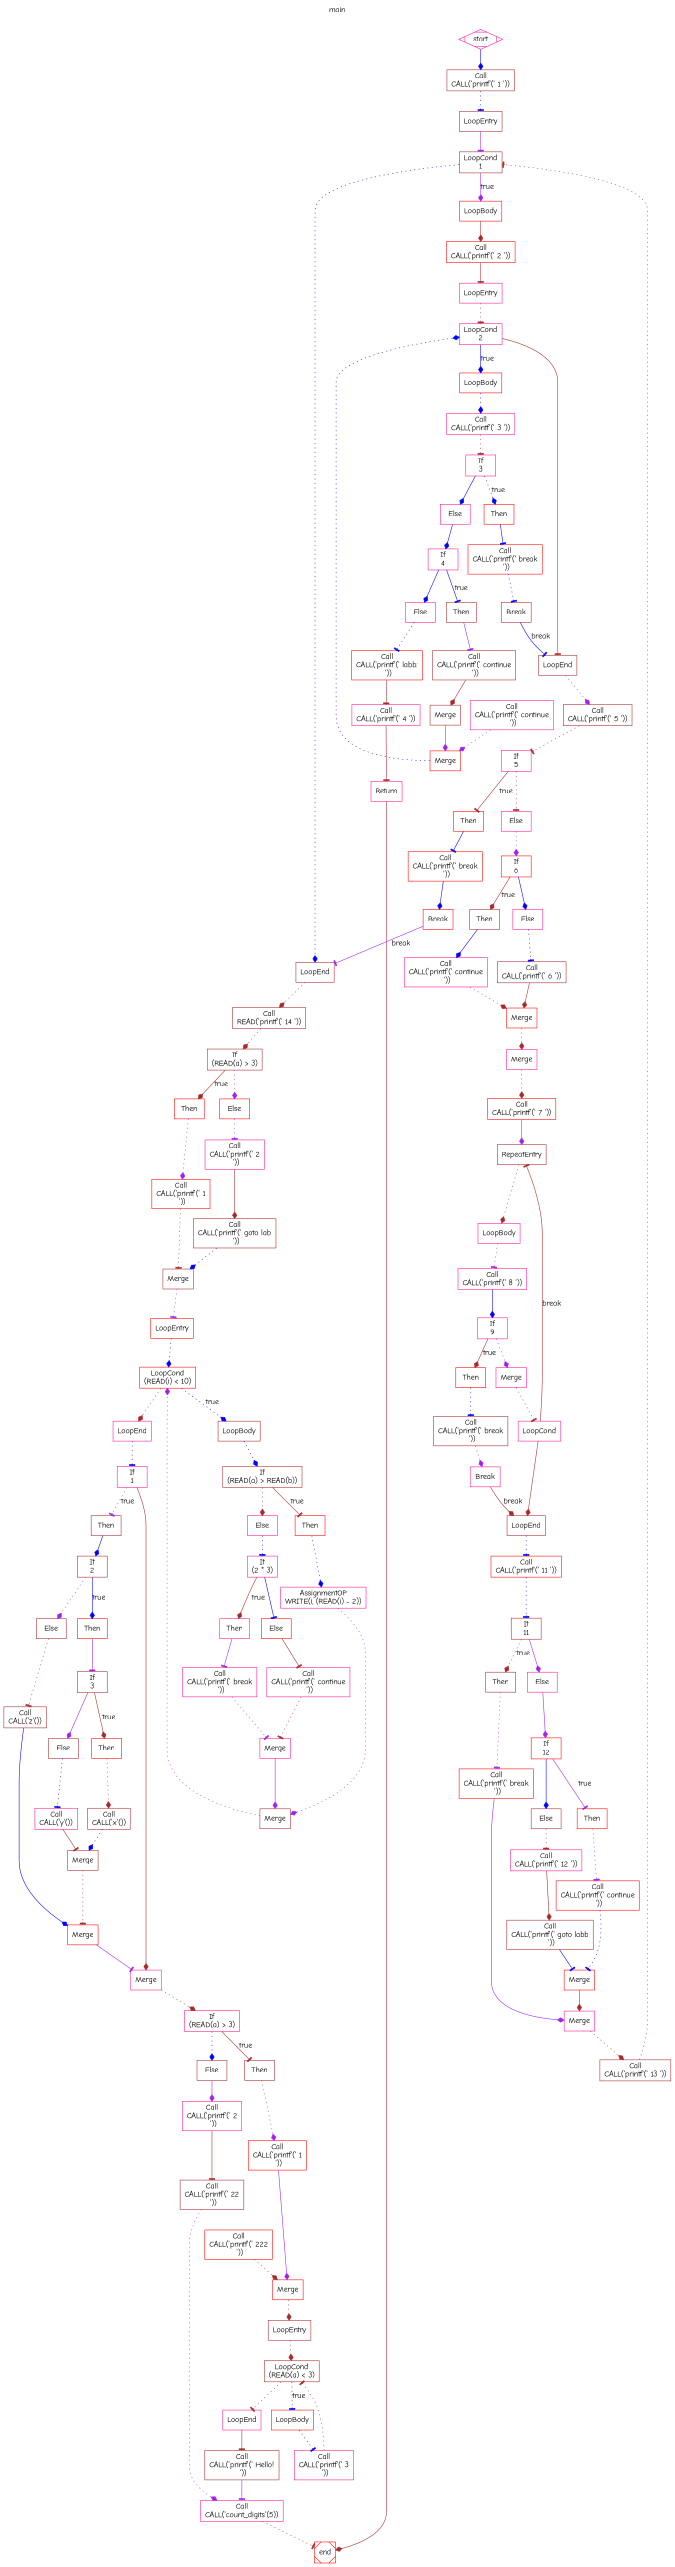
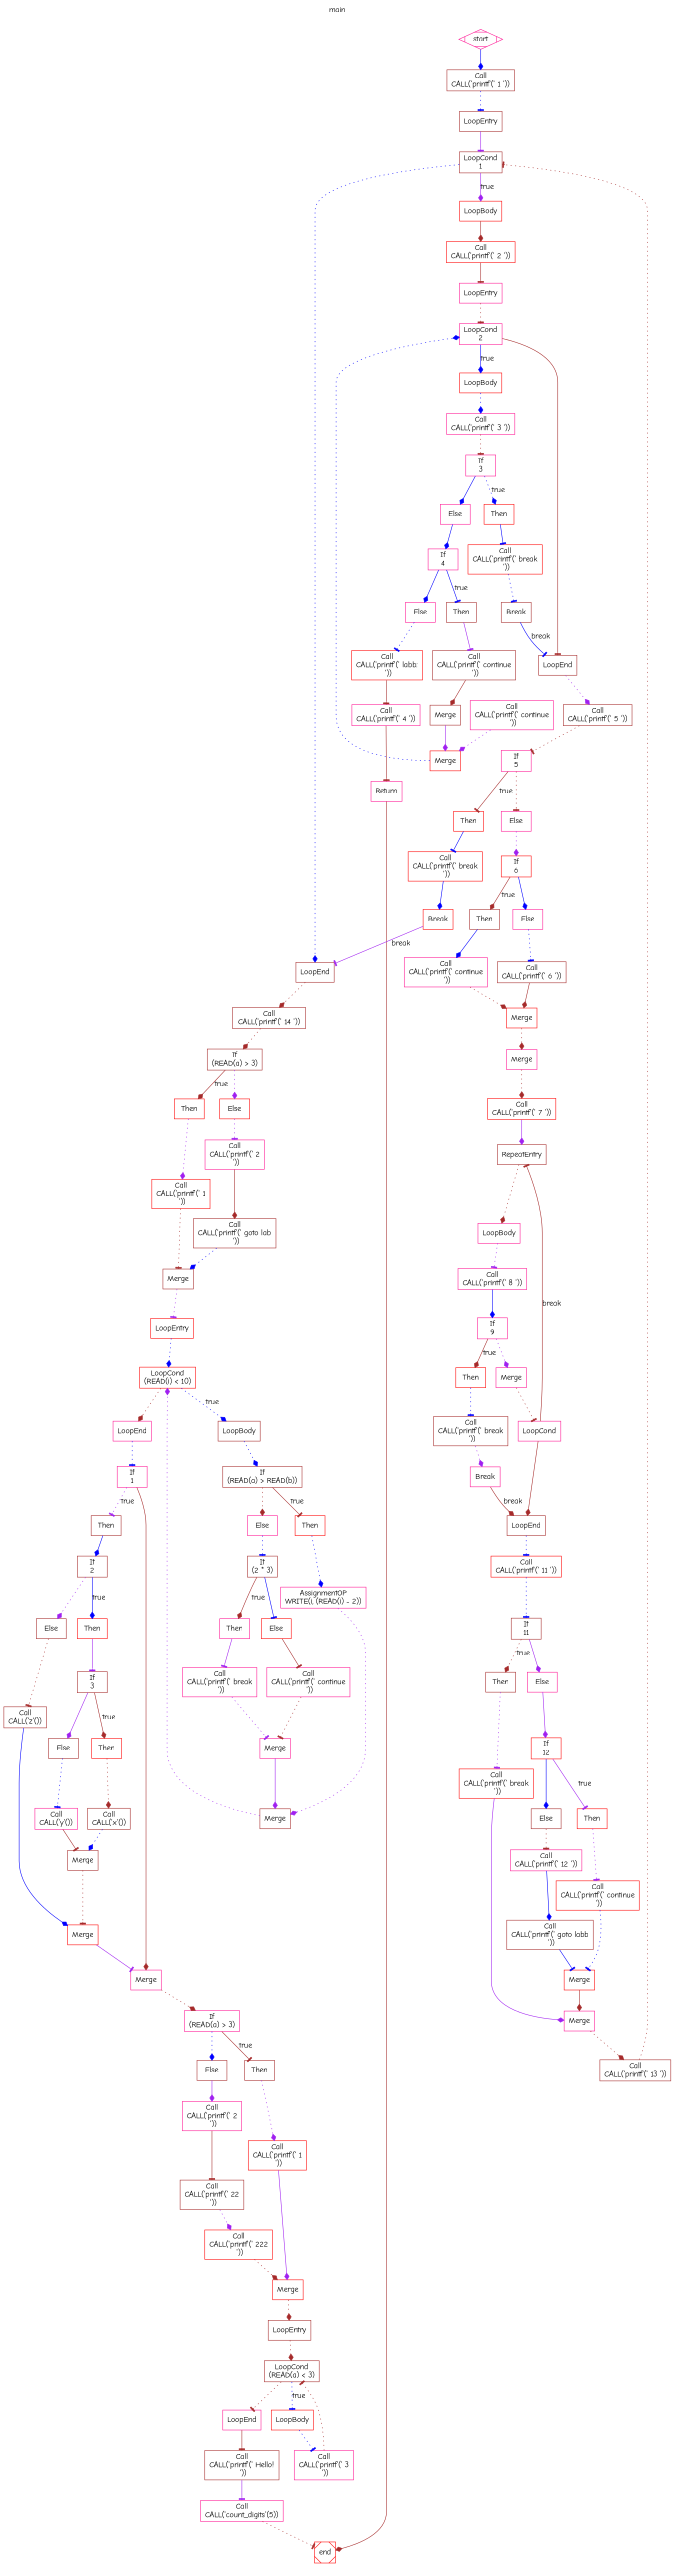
  digraph {
    fontname="Comic Neue"
    label=main
    labelloc=t
    node [color=brown fontname="Comic Neue" shape=box]
    edge [arrowhead=diamond color=brown fontname="Comic Neue" style=dotted]
    start [color=deeppink shape=Mdiamond]
    n2 [label="Call\nCALL('printf'(' 1 '))"]
    n3 [label=LoopEntry]
    end [color=red shape=Msquare]
    n5 [label="LoopCond\n1"]
    n6 [color=red label=LoopBody]
    n7 [label=LoopEnd]
    n8 [color=red label="Call\nCALL('printf'(' 2 '))"]
-   n9 [label="Call\nREAD('printf'(' 14 '))"]
+   n9 [label="Call\nCALL('printf'(' 14 '))"]
    n10 [color=deeppink label=LoopEntry]
    n11 [label="If\n(READ(a) > 3)"]
    n12 [color=deeppink label="LoopCond\n2"]
    n13 [color=red label=LoopBody]
    n14 [label=LoopEnd]
    n15 [color=deeppink label="Call\nCALL('printf'(' 3 '))"]
    n16 [label="Call\nCALL('printf'(' 5 '))"]
    n17 [color=deeppink label="If\n3"]
    n18 [color=deeppink label="If\n5"]
    n19 [color=red label=Then]
    n20 [color=deeppink label=Else]
    n21 [color=red label="Call\nCALL('printf'(' break\n '))"]
    n22 [color=deeppink label="If\n4"]
    n23 [label=Break]
    n24 [label=Then]
    n25 [color=deeppink label=Else]
    n26 [color=red label=Merge]
    n27 [color=deeppink label="Call\nCALL('printf'(' continue\n '))"]
    n28 [label="Call\nCALL('printf'(' continue\n '))"]
    n29 [color=red label="Call\nCALL('printf'(' labb:\n '))"]
    n30 [label=Merge]
    n31 [color=deeppink label="Call\nCALL('printf'(' 4 '))"]
    n32 [color=deeppink label=Return]
    n33 [color=red label=Then]
    n34 [color=deeppink label=Else]
    n35 [color=red label="Call\nCALL('printf'(' break\n '))"]
    n36 [color=red label="If\n6"]
    n37 [color=red label=Break]
    n38 [label=Then]
    n39 [color=deeppink label=Else]
    n40 [color=deeppink label=Merge]
    n41 [color=red label="Call\nCALL('printf'(' 7 '))"]
    n42 [label=RepeatEntry]
    n43 [color=deeppink label="Call\nCALL('printf'(' continue\n '))"]
    n44 [label="Call\nCALL('printf'(' 6 '))"]
    n45 [color=red label=Merge]
    n46 [color=deeppink label=LoopBody]
    n47 [color=deeppink label="Call\nCALL('printf'(' 8 '))"]
    n48 [color=deeppink label="If\n9"]
    n49 [color=deeppink label=LoopCond]
    n50 [label=LoopEnd]
    n51 [color=red label="Call\nCALL('printf'(' 11 '))"]
    n52 [label="If\n11"]
    n53 [color=red label=Then]
    n54 [color=deeppink label=Merge]
    n55 [label="Call\nCALL('printf'(' break\n '))"]
    n56 [color=deeppink label=Break]
    n57 [label=Then]
    n58 [color=deeppink label=Else]
    n59 [color=red label="Call\nCALL('printf'(' break\n '))"]
    n60 [color=red label="If\n12"]
    n61 [color=deeppink label=Merge]
    n62 [color=red label=Then]
    n63 [label=Else]
    n64 [label="Call\nCALL('printf'(' 13 '))"]
    n65 [color=red label="Call\nCALL('printf'(' continue\n '))"]
    n66 [color=deeppink label="Call\nCALL('printf'(' 12 '))"]
    n67 [color=red label=Merge]
    n68 [label="Call\nCALL('printf'(' goto labb\n '))"]
    n69 [color=red label=Then]
    n70 [color=red label=Else]
    n71 [color=red label="Call\nCALL('printf'(' 1\n '))"]
    n72 [color=deeppink label="Call\nCALL('printf'(' 2\n '))"]
    n73 [label=Merge]
    n74 [label="Call\nCALL('printf'(' goto lab\n '))"]
    n75 [color=red label=LoopEntry]
    n76 [color=red label="LoopCond\n(READ(i) < 10)"]
    n77 [label=LoopBody]
    n78 [color=deeppink label=LoopEnd]
    n79 [label="If\n(READ(a) > READ(b))"]
    n80 [color=deeppink label="If\n1"]
    n81 [color=red label=Then]
    n82 [color=deeppink label=Else]
    n83 [label=Then]
    n84 [color=deeppink label=Merge]
    n85 [color=deeppink label="AssignmentOP\nWRITE(i, (READ(i) - 2))"]
-   n86 [color=deeppink label="If\n(2 * 3)"]
+   n86 [label="If\n(2 * 3)"]
    n87 [label=Merge]
    n88 [color=deeppink label=Then]
    n89 [color=red label=Else]
    n90 [color=deeppink label="Call\nCALL('printf'(' break\n '))"]
    n91 [color=deeppink label="Call\nCALL('printf'(' continue\n '))"]
    n92 [color=deeppink label=Merge]
    n93 [label="If\n2"]
    n94 [color=deeppink label="If\n(READ(a) > 3)"]
    n95 [color=red label=Then]
    n96 [label=Else]
    n97 [label=Then]
    n98 [label=Else]
    n99 [label="If\n3"]
    n100 [label="Call\nCALL('z'())"]
    n101 [color=red label=Then]
    n102 [label=Else]
    n103 [color=red label=Merge]
    n104 [label="Call\nCALL('x'())"]
    n105 [color=deeppink label="Call\nCALL('y'())"]
    n106 [label=Merge]
    n107 [color=red label="Call\nCALL('printf'(' 1\n '))"]
    n108 [color=deeppink label="Call\nCALL('printf'(' 2\n '))"]
    n109 [color=red label=Merge]
    n110 [label="Call\nCALL('printf'(' 22\n '))"]
    n111 [label=LoopEntry]
    n112 [label="LoopCond\n(READ(a) < 3)"]
    n113 [color=red label="Call\nCALL('printf'(' 222\n '))"]
    n114 [color=red label=LoopBody]
    n115 [color=deeppink label=LoopEnd]
    n116 [color=deeppink label="Call\nCALL('printf'(' 3\n '))"]
    n117 [label="Call\nCALL('printf'(' Hello!\n '))"]
    n118 [color=deeppink label="Call\nCALL('count_digits'(5))"]
    start -> n2 [color=blue style=solid]
    n2 -> n3 [arrowhead=tee color=blue]
    n3 -> n5 [arrowhead=tee color=purple style=solid]
    n5 -> n6 [color=purple label=true style=solid]
    n5 -> n7 [color=blue]
    n6 -> n8 [style=solid]
    n7 -> n9
    n8 -> n10 [arrowhead=tee style=solid]
    n9 -> n11
    n10 -> n12 [arrowhead=tee]
    n11 -> n69 [label=true style=solid]
    n11 -> n70 [color=purple]
    n12 -> n13 [color=blue label=true style=solid]
    n12 -> n14 [arrowhead=tee style=solid]
    n13 -> n15 [color=blue]
    n14 -> n16 [color=purple]
    n15 -> n17 [arrowhead=tee]
    n16 -> n18 [arrowhead=tee]
    n17 -> n19 [color=blue label=true]
    n17 -> n20 [color=blue style=solid]
    n18 -> n33 [arrowhead=tee label=true style=solid]
    n18 -> n34 [arrowhead=tee]
    n19 -> n21 [arrowhead=tee color=blue style=solid]
    n20 -> n22 [color=blue style=solid]
    n21 -> n23 [arrowhead=tee color=blue]
    n22 -> n24 [arrowhead=tee color=blue label=true style=solid]
    n22 -> n25 [color=blue style=solid]
    n23 -> n14 [arrowhead=tee color=blue label=break style=solid]
    n24 -> n28 [arrowhead=tee color=purple style=solid]
    n25 -> n29 [arrowhead=tee color=blue]
    n26 -> n12 [color=blue]
    n27 -> n26 [color=purple]
    n28 -> n30 [style=solid]
    n29 -> n31 [arrowhead=tee style=solid]
    n30 -> n26 [color=purple style=solid]
    n31 -> n32 [arrowhead=tee style=solid]
    n32 -> end [style=solid]
    n33 -> n35 [arrowhead=tee color=blue style=solid]
    n34 -> n36 [color=purple]
    n35 -> n37 [color=blue style=solid]
    n36 -> n38 [label=true style=solid]
    n36 -> n39 [color=blue style=solid]
    n37 -> n7 [arrowhead=tee color=purple label=break style=solid]
    n38 -> n43 [color=blue style=solid]
    n39 -> n44 [arrowhead=tee color=blue]
    n40 -> n41
    n41 -> n42 [color=purple style=solid]
    n42 -> n46
    n43 -> n45
    n44 -> n45 [style=solid]
    n45 -> n40
    n46 -> n47 [arrowhead=tee color=purple]
    n47 -> n48 [color=blue style=solid]
    n48 -> n53 [label=true style=solid]
    n48 -> n54 [color=purple]
    n49 -> n42 [arrowhead=tee label=break style=solid]
    n49 -> n50 [style=solid]
    n50 -> n51 [arrowhead=tee color=blue]
    n51 -> n52 [arrowhead=tee color=blue]
    n52 -> n57 [label=true]
    n52 -> n58 [color=purple style=solid]
    n53 -> n55 [arrowhead=tee color=blue]
    n54 -> n49 [arrowhead=tee]
    n55 -> n56 [color=purple]
    n56 -> n50 [label=break style=solid]
    n57 -> n59 [arrowhead=tee color=purple]
    n58 -> n60 [color=purple style=solid]
    n59 -> n61 [color=purple style=solid]
    n60 -> n62 [arrowhead=tee color=purple label=true style=solid]
    n60 -> n63 [color=blue style=solid]
    n61 -> n64
    n62 -> n65 [arrowhead=tee color=purple]
    n63 -> n66 [arrowhead=tee]
    n64 -> n5 [arrowhead=tee]
    n65 -> n67 [arrowhead=tee color=blue]
-   n66 -> n68 [style=solid]
+   n66 -> n68 [color=blue style=solid]
    n67 -> n61 [style=solid]
    n68 -> n67 [arrowhead=tee color=blue style=solid]
    n69 -> n71 [color=purple]
    n70 -> n72 [arrowhead=tee color=purple]
    n71 -> n73 [arrowhead=tee]
    n72 -> n74 [style=solid]
    n73 -> n75 [arrowhead=tee color=purple]
    n74 -> n73 [color=blue]
    n75 -> n76 [color=blue]
    n76 -> n77 [color=blue label=true]
    n76 -> n78
    n77 -> n79 [color=blue]
    n78 -> n80 [arrowhead=tee color=blue]
    n79 -> n81 [arrowhead=tee label=true style=solid]
    n79 -> n82
    n80 -> n83 [arrowhead=tee color=purple label=true]
    n80 -> n84 [style=solid]
    n81 -> n85 [color=blue]
    n82 -> n86 [arrowhead=tee color=blue]
    n83 -> n93 [color=blue style=solid]
    n84 -> n94
    n85 -> n87 [color=purple]
    n86 -> n88 [label=true style=solid]
    n86 -> n89 [arrowhead=tee color=blue style=solid]
    n87 -> n76 [color=purple]
    n88 -> n90 [arrowhead=tee color=purple style=solid]
    n89 -> n91 [arrowhead=tee style=solid]
    n90 -> n92 [arrowhead=tee color=purple]
    n91 -> n92 [arrowhead=tee]
    n92 -> n87 [color=purple style=solid]
    n93 -> n95 [color=blue label=true style=solid]
    n93 -> n96 [color=purple]
    n94 -> n97 [arrowhead=tee label=true style=solid]
    n94 -> n98 [color=blue]
    n95 -> n99 [arrowhead=tee color=purple style=solid]
    n96 -> n100 [arrowhead=tee]
    n97 -> n107 [color=purple]
    n98 -> n108 [color=purple style=solid]
    n99 -> n101 [label=true style=solid]
    n99 -> n102 [color=purple style=solid]
    n100 -> n103 [color=blue style=solid]
    n101 -> n104
    n102 -> n105 [arrowhead=tee color=blue]
    n103 -> n84 [arrowhead=tee color=purple style=solid]
    n104 -> n106 [color=blue]
    n105 -> n106 [arrowhead=tee style=solid]
    n106 -> n103 [arrowhead=tee]
    n107 -> n109 [color=purple style=solid]
    n108 -> n110 [arrowhead=tee style=solid]
    n109 -> n111
-   n110 -> n118 [color=purple]
+   n110 -> n113 [color=purple]
    n111 -> n112
    n112 -> n114 [arrowhead=tee color=blue label=true]
    n112 -> n115 [arrowhead=tee]
    n113 -> n109
    n114 -> n116 [arrowhead=tee color=blue]
    n115 -> n117 [arrowhead=tee style=solid]
    n116 -> n112 [arrowhead=tee]
    n117 -> n118 [arrowhead=tee color=purple style=solid]
    n118 -> end [arrowhead=tee]
  }
